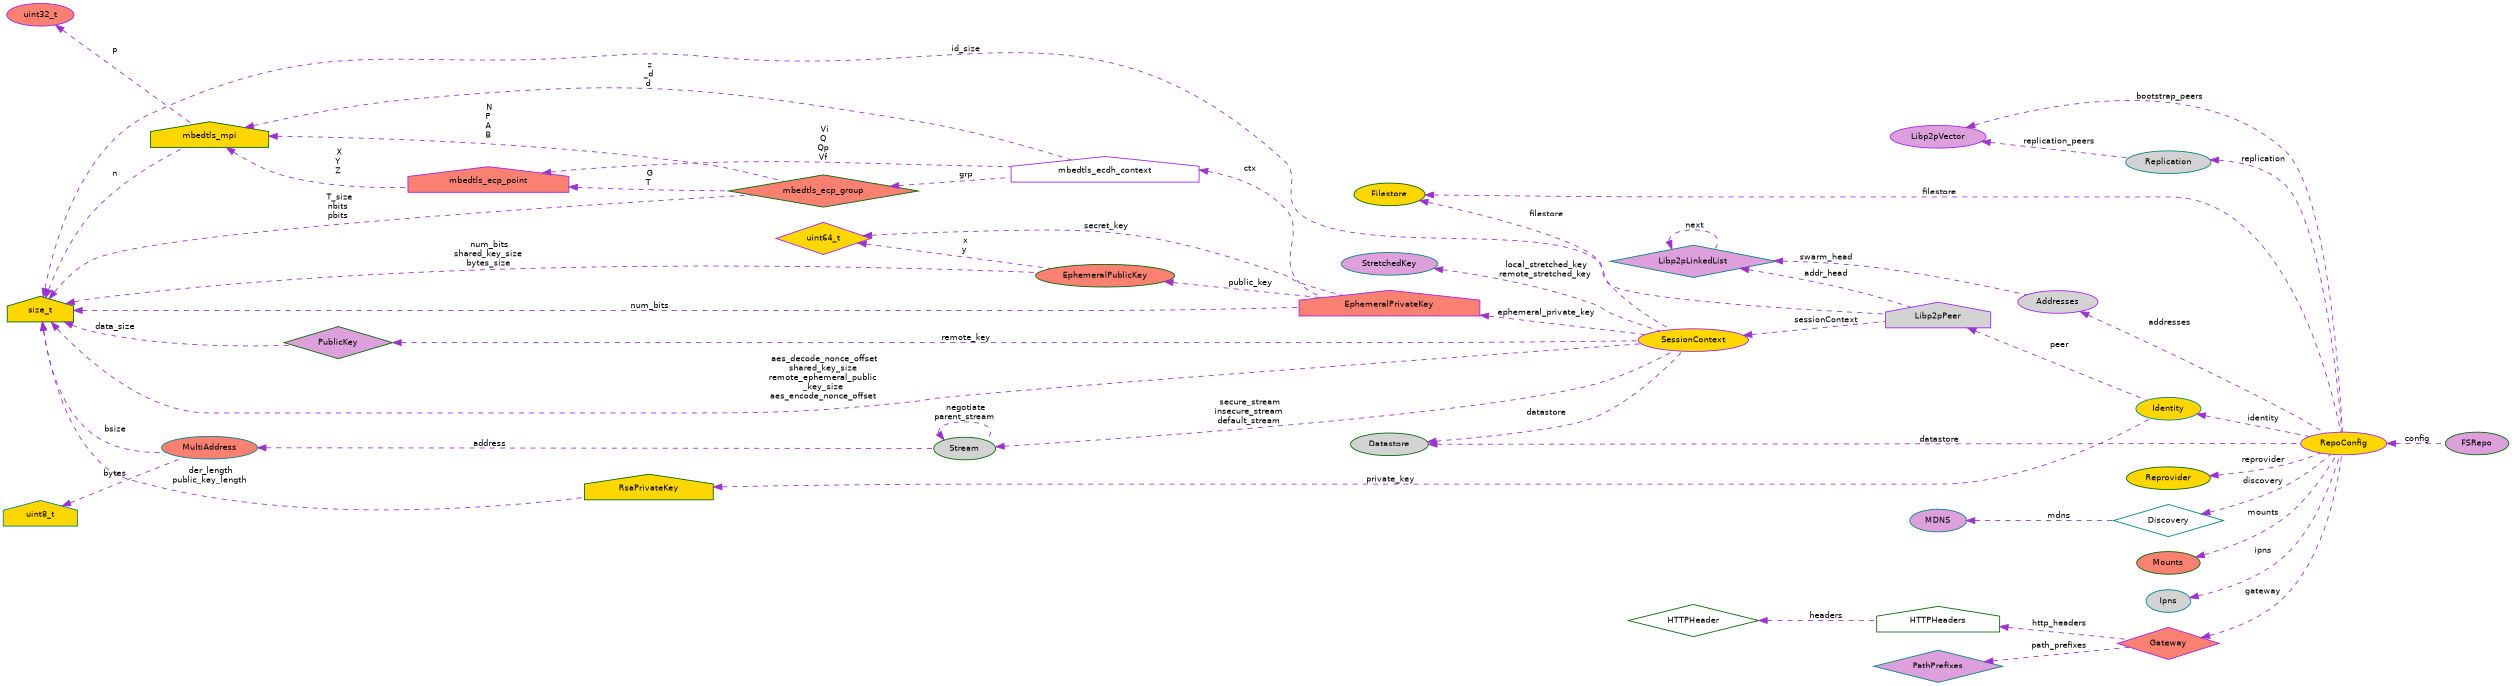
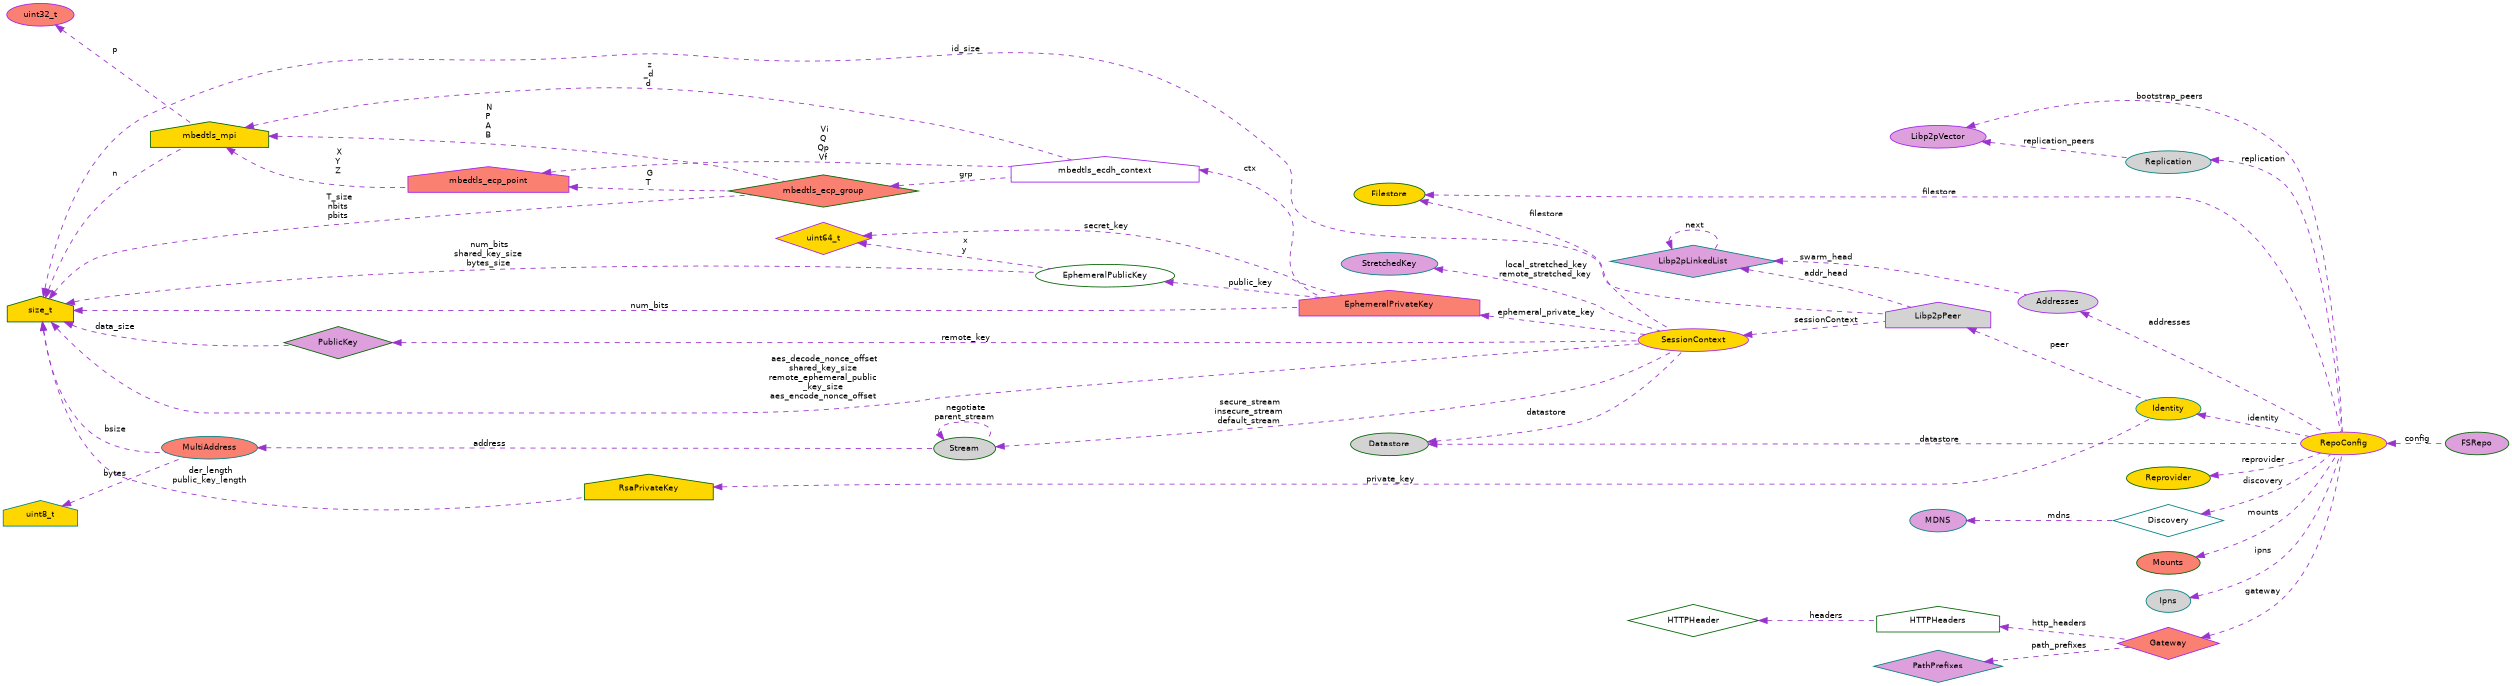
  digraph {
    rankdir=LR
    node [color=darkgreen fillcolor=gold fontname=Helvetica fontsize=10 shape=ellipse style=filled]
    edge [color=darkorchid3 dir=back fontname=Helvetica fontsize=10 labelfontname=Helvetica labelfontsize=10 style=dashed]
    n1 [fillcolor=plum fontcolor=black height=0.2 label=FSRepo width=0.4]
    n2 [color=purple height=0.2 label=RepoConfig width=0.4]
    n3 [color=purple fillcolor=plum height=0.2 label=Libp2pVector width=0.4]
    n4 [color=teal fillcolor=lightgrey height=0.2 label=Replication width=0.4]
    n5 [color=teal height=0.2 label=Identity width=0.4]
    n6 [color=purple fillcolor=lightgrey height=0.2 label=Libp2pPeer shape=house width=0.4]
    n7 [color=purple height=0.2 label=SessionContext width=0.4]
    n8 [color=purple fillcolor=salmon height=0.2 label=EphemeralPrivateKey shape=house width=0.4]
    n9 [color=purple height=0.2 label=uint64_t shape=diamond width=0.4]
-   n10 [fillcolor=salmon height=0.2 label=EphemeralPublicKey width=0.4]
+   n10 [fillcolor=white height=0.2 label=EphemeralPublicKey width=0.4]
    n11 [height=0.2 label=size_t shape=house width=0.4]
    n12 [fillcolor=salmon height=0.2 label=mbedtls_ecp_group shape=diamond width=0.4]
    n13 [height=0.2 label=mbedtls_mpi shape=house width=0.4]
    n14 [fillcolor=plum height=0.2 label=PublicKey shape=diamond width=0.4]
    n15 [color=teal fillcolor=salmon height=0.2 label=MultiAddress width=0.4]
    n16 [height=0.2 label=RsaPrivateKey shape=house width=0.4]
    n17 [color=purple fillcolor=white height=0.2 label=mbedtls_ecdh_context shape=house width=0.4]
    n18 [color=purple fillcolor=salmon height=0.2 label=mbedtls_ecp_point shape=house width=0.4]
    n19 [color=teal fillcolor=plum height=0.2 label=StretchedKey width=0.4]
    n20 [fillcolor=lightgrey height=0.2 label=Stream width=0.4]
    n21 [color=purple fillcolor=salmon height=0.2 label=uint32_t width=0.4]
    n22 [height=0.2 label=Filestore width=0.4]
    n23 [fillcolor=lightgrey height=0.2 label=Datastore width=0.4]
    n24 [color=teal height=0.2 label=uint8_t shape=house width=0.4]
    n25 [color=teal fillcolor=plum height=0.2 label=Libp2pLinkedList shape=diamond width=0.4]
    n26 [color=purple fillcolor=lightgrey height=0.2 label=Addresses width=0.4]
    n27 [height=0.2 label=Reprovider width=0.4]
    n28 [color=teal fillcolor=white height=0.2 label=Discovery shape=diamond width=0.4]
    n29 [color=teal fillcolor=plum height=0.2 label=MDNS width=0.4]
    n30 [fillcolor=salmon height=0.2 label=Mounts width=0.4]
    n31 [color=teal fillcolor=lightgrey height=0.2 label=Ipns width=0.4]
    n32 [color=purple fillcolor=salmon height=0.2 label=Gateway shape=diamond width=0.4]
    n33 [fillcolor=white height=0.2 label=HTTPHeaders shape=house width=0.4]
    n34 [fillcolor=white height=0.2 label=HTTPHeader shape=diamond width=0.4]
    n35 [color=teal fillcolor=plum height=0.2 label=PathPrefixes shape=diamond width=0.4]
    n2 -> n1 [label=" config"]
    n3 -> n2 [label=" bootstrap_peers"]
    n3 -> n4 [label=" replication_peers"]
    n4 -> n2 [label=" replication"]
    n5 -> n2 [label=" identity"]
    n6 -> n5 [label=" peer"]
    n7 -> n6 [label=" sessionContext"]
    n8 -> n7 [label=" ephemeral_private_key"]
    n9 -> n8 [label=" secret_key"]
    n9 -> n10 [label=" x\ny"]
    n10 -> n8 [label=" public_key"]
    n11 -> n6 [label=" id_size"]
    n11 -> n7 [label=" aes_decode_nonce_offset\nshared_key_size\nremote_ephemeral_public\l_key_size\naes_encode_nonce_offset"]
    n11 -> n8 [label=" num_bits"]
    n11 -> n10 [label=" num_bits\nshared_key_size\nbytes_size"]
    n11 -> n12 [label=" T_size\nnbits\npbits"]
    n11 -> n13 [label=" n"]
    n11 -> n14 [label=" data_size"]
    n11 -> n15 [label=" bsize"]
    n11 -> n16 [label=" der_length\npublic_key_length"]
    n12 -> n17 [label=" grp"]
    n13 -> n12 [label=" N\nP\nA\nB"]
    n13 -> n17 [label=" z\n_d\nd"]
    n13 -> n18 [label=" X\nY\nZ"]
    n14 -> n7 [label=" remote_key"]
    n15 -> n20 [label=" address"]
    n16 -> n5 [label=" private_key"]
    n17 -> n8 [label=" ctx"]
    n18 -> n12 [label=" G\nT"]
    n18 -> n17 [label=" Vi\nQ\nQp\nVf"]
    n19 -> n7 [label=" local_stretched_key\nremote_stretched_key"]
    n20 -> n7 [label=" secure_stream\ninsecure_stream\ndefault_stream"]
    n20 -> n20 [label=" negotiate\nparent_stream"]
    n21 -> n13 [label=" p"]
    n22 -> n2 [label=" filestore"]
    n22 -> n7 [label=" filestore"]
    n23 -> n2 [label=" datastore"]
    n23 -> n7 [label=" datastore"]
    n24 -> n15 [label=" bytes"]
    n25 -> n6 [label=" addr_head"]
    n25 -> n25 [label=" next"]
    n25 -> n26 [label=" swarm_head"]
    n26 -> n2 [label=" addresses"]
    n27 -> n2 [label=" reprovider"]
    n28 -> n2 [label=" discovery"]
    n29 -> n28 [label=" mdns"]
    n30 -> n2 [label=" mounts"]
    n31 -> n2 [label=" ipns"]
    n32 -> n2 [label=" gateway"]
    n33 -> n32 [label=" http_headers"]
    n34 -> n33 [label=" headers"]
    n35 -> n32 [label=" path_prefixes"]
  }
